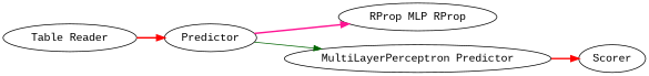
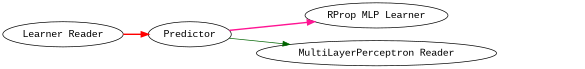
  digraph {
    fontname="Liberation Mono"
    rankdir=LR
    node [fontname="Liberation Mono"]
    edge [color=red fontname="Liberation Mono" style=bold]
-   n1 [label="Table Reader"]
+   n1 [label="Learner Reader"]
    n2 [label=Predictor]
-   n3 [label="RProp MLP RProp"]
-   n4 [label="MultiLayerPerceptron Predictor"]
-   n5 [label=Scorer]
+   n3 [label="RProp MLP Learner"]
+   n4 [label="MultiLayerPerceptron Reader"]
    n1 -> n2
    n2 -> n3 [color=deeppink]
    n2 -> n4 [color=darkgreen style=solid]
-   n4 -> n5
  }
